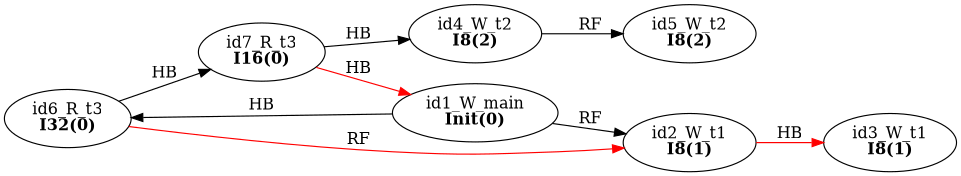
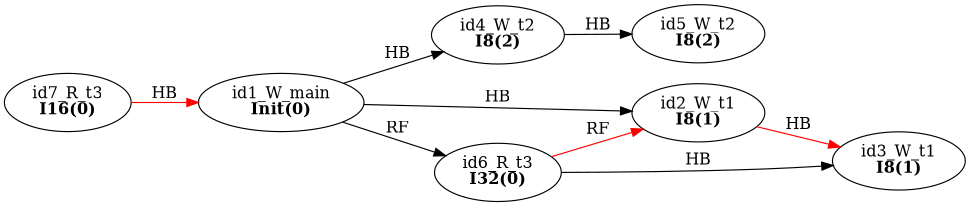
  digraph {
    rankdir=LR
    splines=true
    edge [color=black]
    n1 [label=<id2_W_t1<br/><B>I8(1)</B>>]
    n2 [label=<id3_W_t1<br/><B>I8(1)</B>>]
    n3 [label=<id4_W_t2<br/><B>I8(2)</B>>]
    n4 [label=<id5_W_t2<br/><B>I8(2)</B>>]
    n5 [label=<id6_R_t3<br/><B>I32(0)</B>>]
    n6 [label=<id7_R_t3<br/><B>I16(0)</B>>]
    n7 [label=<id1_W_main<br/><B>Init(0)</B>>]
    n1 -> n2 [color=red label=HB]
-   n3 -> n4 [label=RF]
+   n3 -> n4 [label=HB]
    n5 -> n1 [color=red label=RF]
-   n5 -> n6 [label=HB]
+   n5 -> n2 [label=HB]
    n6 -> n7 [color=red label=HB]
-   n7 -> n1 [label=RF]
-   n6 -> n3 [label=HB]
-   n7 -> n5 [label=HB]
+   n7 -> n1 [label=HB]
+   n7 -> n3 [label=HB]
+   n7 -> n5 [label=RF]
  }
